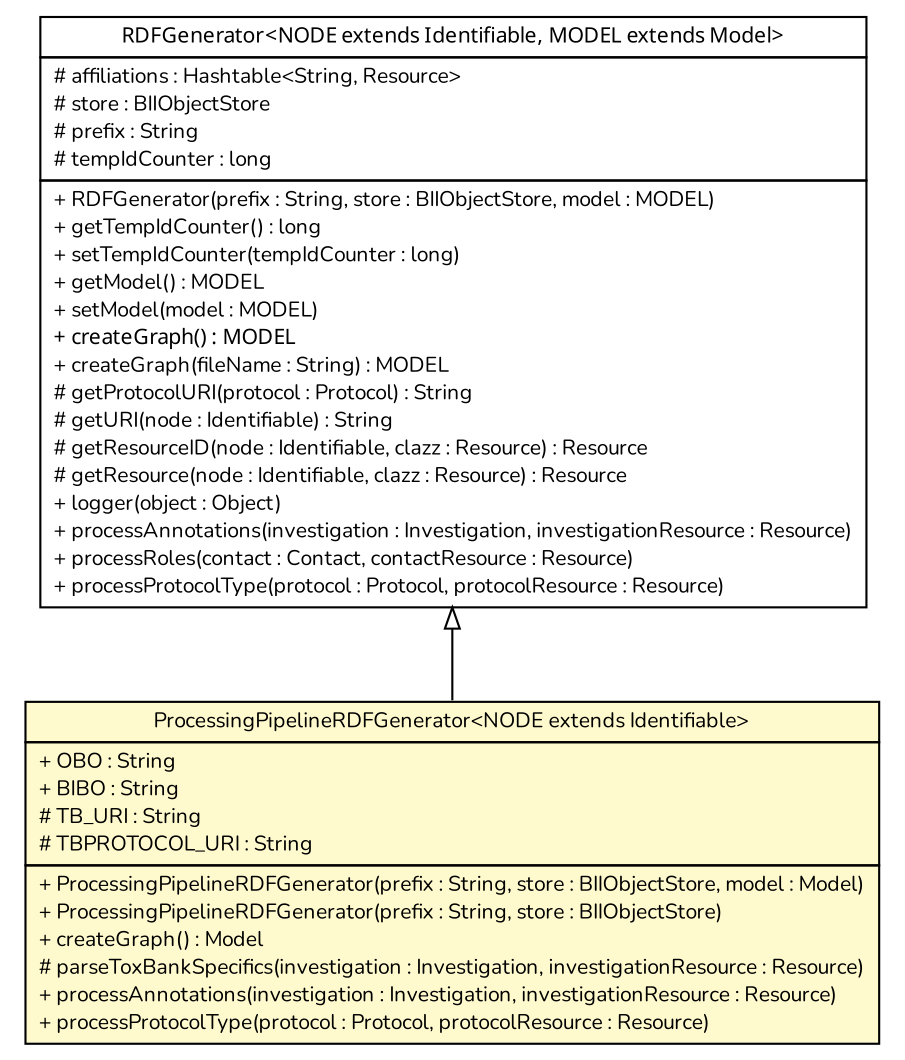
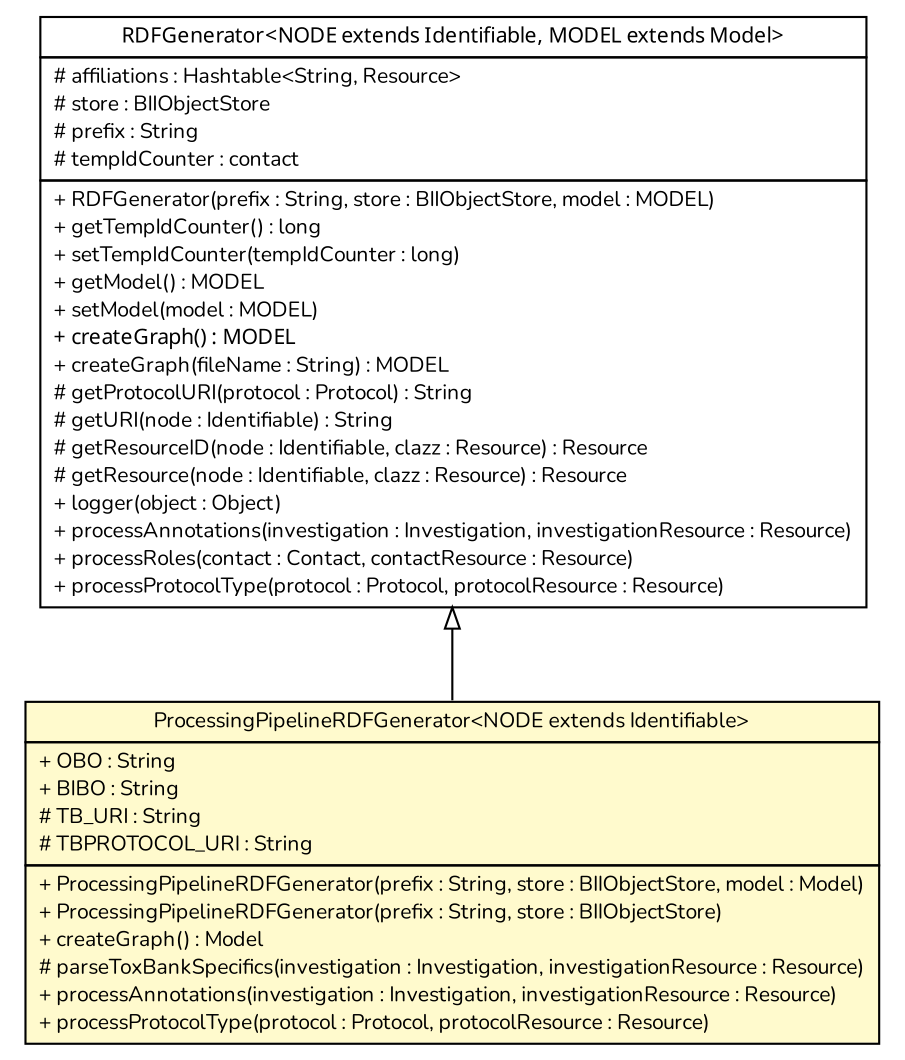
  digraph {
    fontname=Nunito
    node [fontcolor=black fontname=Nunito fontsize=10.0 shape=plaintext]
-   n1 [label=<<table border="0" cellborder="1" cellspacing="0" cellpadding="2" port="p" href="./RDFGenerator.html"> 		<tr><td><table border="0" cellspacing="0" cellpadding="1"> 			<tr><td><font face="ariali"> RDFGenerator&lt;NODE extends Identifiable, MODEL extends Model&gt; </font></td></tr> 		</table></td></tr> 		<tr><td><table border="0" cellspacing="0" cellpadding="1"> 			<tr><td align="left"> # affiliations : Hashtable&lt;String, Resource&gt; </td></tr> 			<tr><td align="left"> # store : BIIObjectStore </td></tr> 			<tr><td align="left"> # prefix : String </td></tr> 			<tr><td align="left"> # tempIdCounter : long </td></tr> 		</table></td></tr> 		<tr><td><table border="0" cellspacing="0" cellpadding="1"> 			<tr><td align="left"> + RDFGenerator(prefix : String, store : BIIObjectStore, model : MODEL) </td></tr> 			<tr><td align="left"> + getTempIdCounter() : long </td></tr> 			<tr><td align="left"> + setTempIdCounter(tempIdCounter : long) </td></tr> 			<tr><td align="left"> + getModel() : MODEL </td></tr> 			<tr><td align="left"> + setModel(model : MODEL) </td></tr> 			<tr><td align="left"><font face="ariali" point-size="10.0"> + createGraph() : MODEL </font></td></tr> 			<tr><td align="left"> + createGraph(fileName : String) : MODEL </td></tr> 			<tr><td align="left"> # getProtocolURI(protocol : Protocol) : String </td></tr> 			<tr><td align="left"> # getURI(node : Identifiable) : String </td></tr> 			<tr><td align="left"> # getResourceID(node : Identifiable, clazz : Resource) : Resource </td></tr> 			<tr><td align="left"> # getResource(node : Identifiable, clazz : Resource) : Resource </td></tr> 			<tr><td align="left"> + logger(object : Object) </td></tr> 			<tr><td align="left"> + processAnnotations(investigation : Investigation, investigationResource : Resource) </td></tr> 			<tr><td align="left"> + processRoles(contact : Contact, contactResource : Resource) </td></tr> 			<tr><td align="left"> + processProtocolType(protocol : Protocol, protocolResource : Resource) </td></tr> 		</table></td></tr> 		</table>>]
+   n1 [label=<<table border="0" cellborder="1" cellspacing="0" cellpadding="2" port="p" href="./RDFGenerator.html"> 		<tr><td><table border="0" cellspacing="0" cellpadding="1"> 			<tr><td><font face="ariali"> RDFGenerator&lt;NODE extends Identifiable, MODEL extends Model&gt; </font></td></tr> 		</table></td></tr> 		<tr><td><table border="0" cellspacing="0" cellpadding="1"> 			<tr><td align="left"> # affiliations : Hashtable&lt;String, Resource&gt; </td></tr> 			<tr><td align="left"> # store : BIIObjectStore </td></tr> 			<tr><td align="left"> # prefix : String </td></tr> 			<tr><td align="left"> # tempIdCounter : contact </td></tr> 		</table></td></tr> 		<tr><td><table border="0" cellspacing="0" cellpadding="1"> 			<tr><td align="left"> + RDFGenerator(prefix : String, store : BIIObjectStore, model : MODEL) </td></tr> 			<tr><td align="left"> + getTempIdCounter() : long </td></tr> 			<tr><td align="left"> + setTempIdCounter(tempIdCounter : long) </td></tr> 			<tr><td align="left"> + getModel() : MODEL </td></tr> 			<tr><td align="left"> + setModel(model : MODEL) </td></tr> 			<tr><td align="left"><font face="ariali" point-size="10.0"> + createGraph() : MODEL </font></td></tr> 			<tr><td align="left"> + createGraph(fileName : String) : MODEL </td></tr> 			<tr><td align="left"> # getProtocolURI(protocol : Protocol) : String </td></tr> 			<tr><td align="left"> # getURI(node : Identifiable) : String </td></tr> 			<tr><td align="left"> # getResourceID(node : Identifiable, clazz : Resource) : Resource </td></tr> 			<tr><td align="left"> # getResource(node : Identifiable, clazz : Resource) : Resource </td></tr> 			<tr><td align="left"> + logger(object : Object) </td></tr> 			<tr><td align="left"> + processAnnotations(investigation : Investigation, investigationResource : Resource) </td></tr> 			<tr><td align="left"> + processRoles(contact : Contact, contactResource : Resource) </td></tr> 			<tr><td align="left"> + processProtocolType(protocol : Protocol, protocolResource : Resource) </td></tr> 		</table></td></tr> 		</table>>]
    n2 [label=<<table border="0" cellborder="1" cellspacing="0" cellpadding="2" port="p" bgcolor="lemonChiffon" href="./ProcessingPipelineRDFGenerator.html"> 		<tr><td><table border="0" cellspacing="0" cellpadding="1"> 			<tr><td> ProcessingPipelineRDFGenerator&lt;NODE extends Identifiable&gt; </td></tr> 		</table></td></tr> 		<tr><td><table border="0" cellspacing="0" cellpadding="1"> 			<tr><td align="left"> + OBO : String </td></tr> 			<tr><td align="left"> + BIBO : String </td></tr> 			<tr><td align="left"> # TB_URI : String </td></tr> 			<tr><td align="left"> # TBPROTOCOL_URI : String </td></tr> 		</table></td></tr> 		<tr><td><table border="0" cellspacing="0" cellpadding="1"> 			<tr><td align="left"> + ProcessingPipelineRDFGenerator(prefix : String, store : BIIObjectStore, model : Model) </td></tr> 			<tr><td align="left"> + ProcessingPipelineRDFGenerator(prefix : String, store : BIIObjectStore) </td></tr> 			<tr><td align="left"> + createGraph() : Model </td></tr> 			<tr><td align="left"> # parseToxBankSpecifics(investigation : Investigation, investigationResource : Resource) </td></tr> 			<tr><td align="left"> + processAnnotations(investigation : Investigation, investigationResource : Resource) </td></tr> 			<tr><td align="left"> + processProtocolType(protocol : Protocol, protocolResource : Resource) </td></tr> 		</table></td></tr> 		</table>>]
    n1 -> n2 [arrowtail=empty dir=back fontname=Nunito fontsize=10 headport=p labelfontname=arial labelfontsize=10 tailport=p]
  }
